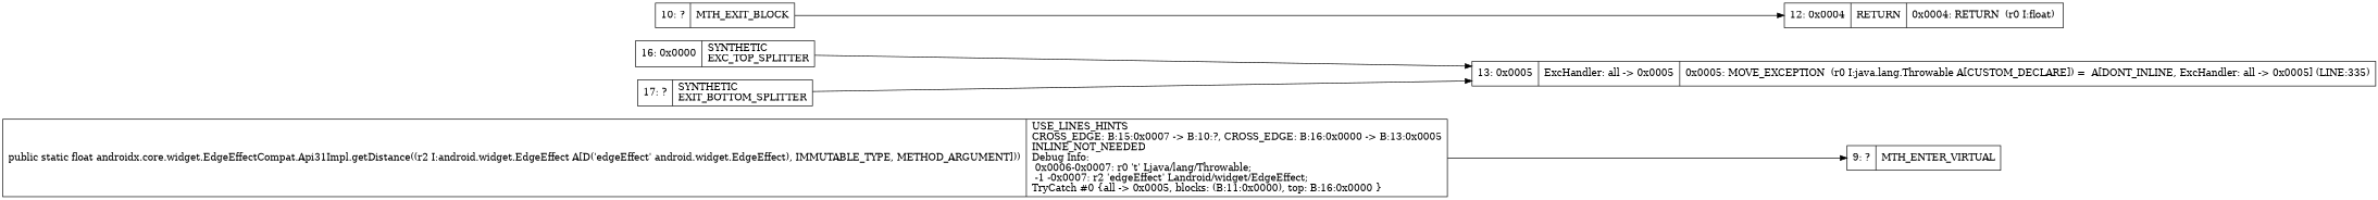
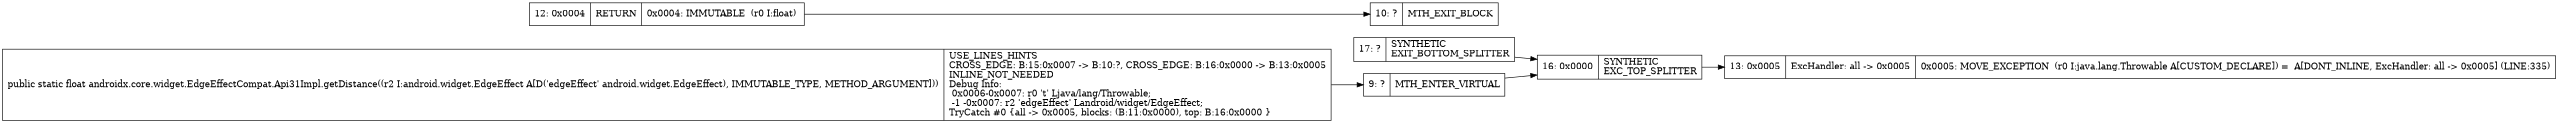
  digraph {
    rankdir=LR
    node [shape=record]
    n1 [label="{9\:\ ?|MTH_ENTER_VIRTUAL\l}"]
    n2 [label="{16\:\ 0x0000|SYNTHETIC\lEXC_TOP_SPLITTER\l}"]
    n3 [label="{13\:\ 0x0005|ExcHandler: all \-\> 0x0005\l|0x0005: MOVE_EXCEPTION  (r0 I:java.lang.Throwable A[CUSTOM_DECLARE]) =  A[DONT_INLINE, ExcHandler: all \-\> 0x0005] (LINE:335)\l}"]
-   n4 [label="{12\:\ 0x0004|RETURN\l|0x0004: RETURN  (r0 I:float) \l}"]
+   n4 [label="{12\:\ 0x0004|RETURN\l|0x0004: IMMUTABLE  (r0 I:float) \l}"]
    n5 [label="{10\:\ ?|MTH_EXIT_BLOCK\l}"]
    n6 [label="{17\:\ ?|SYNTHETIC\lEXIT_BOTTOM_SPLITTER\l}"]
    n7 [label="{public static float androidx.core.widget.EdgeEffectCompat.Api31Impl.getDistance((r2 I:android.widget.EdgeEffect A[D('edgeEffect' android.widget.EdgeEffect), IMMUTABLE_TYPE, METHOD_ARGUMENT]))  | USE_LINES_HINTS\lCROSS_EDGE: B:15:0x0007 \-\> B:10:?, CROSS_EDGE: B:16:0x0000 \-\> B:13:0x0005\lINLINE_NOT_NEEDED\lDebug Info:\l  0x0006\-0x0007: r0 't' Ljava\/lang\/Throwable;\l  \-1 \-0x0007: r2 'edgeEffect' Landroid\/widget\/EdgeEffect;\lTryCatch #0 \{all \-\> 0x0005, blocks: (B:11:0x0000), top: B:16:0x0000 \}\l}"]
+   n1 -> n2
    n2 -> n3
-   n5 -> n4
-   n6 -> n3
+   n4 -> n5
+   n6 -> n2
    n7 -> n1
  }
